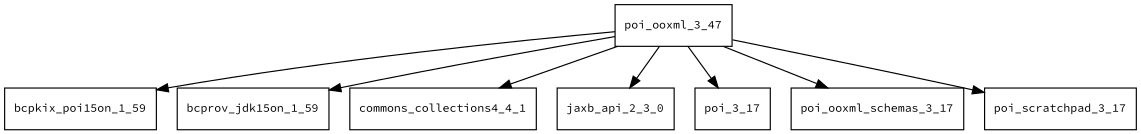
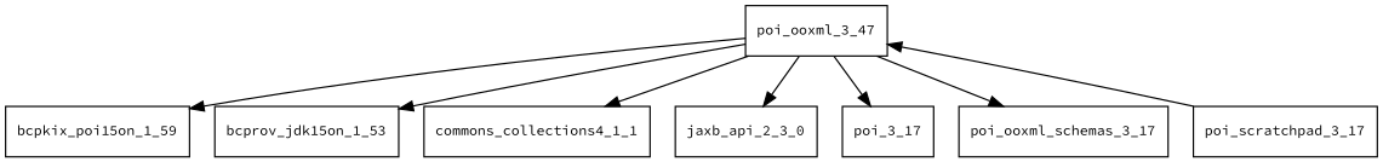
  digraph {
    fontname="Source Code Pro"
    node [fontname="Source Code Pro" fontsize=10.0 shape=box]
    edge [fontname="Source Code Pro"]
    n1 [label=poi_ooxml_3_47]
    n2 [label=bcpkix_poi15on_1_59]
-   bcprov_jdk15on_1_59
-   commons_collections4_4_1
+   bcprov_jdk15on_1_59 [label=bcprov_jdk15on_1_53]
+   commons_collections4_4_1 [label=commons_collections4_1_1]
    jaxb_api_2_3_0
    poi_3_17
    poi_ooxml_schemas_3_17
    poi_scratchpad_3_17
    n1 -> n2
    n1 -> bcprov_jdk15on_1_59
    n1 -> commons_collections4_4_1
    n1 -> jaxb_api_2_3_0
    n1 -> poi_3_17
    n1 -> poi_ooxml_schemas_3_17
-   n1 -> poi_scratchpad_3_17
+   poi_scratchpad_3_17 -> n1
  }
